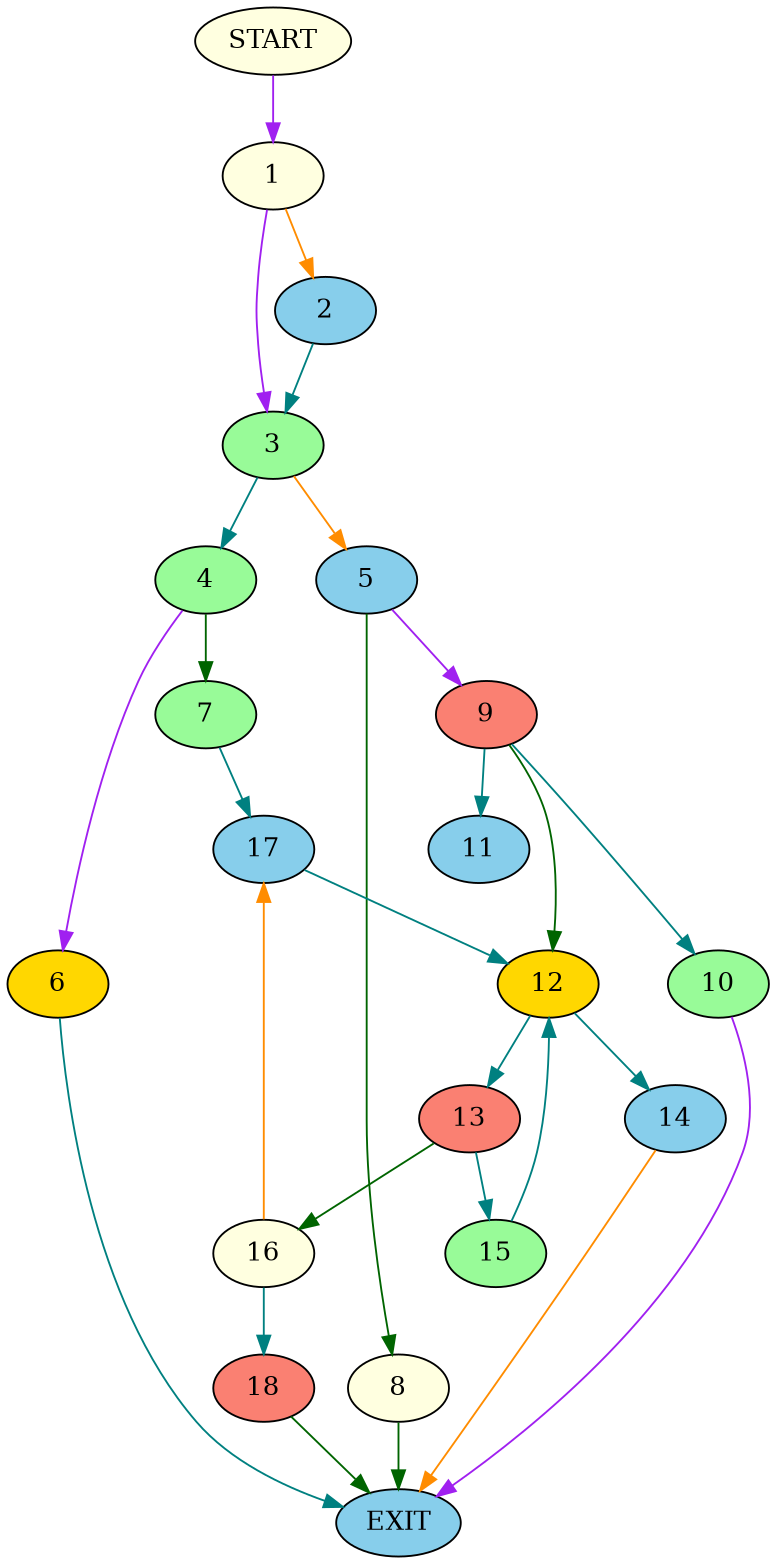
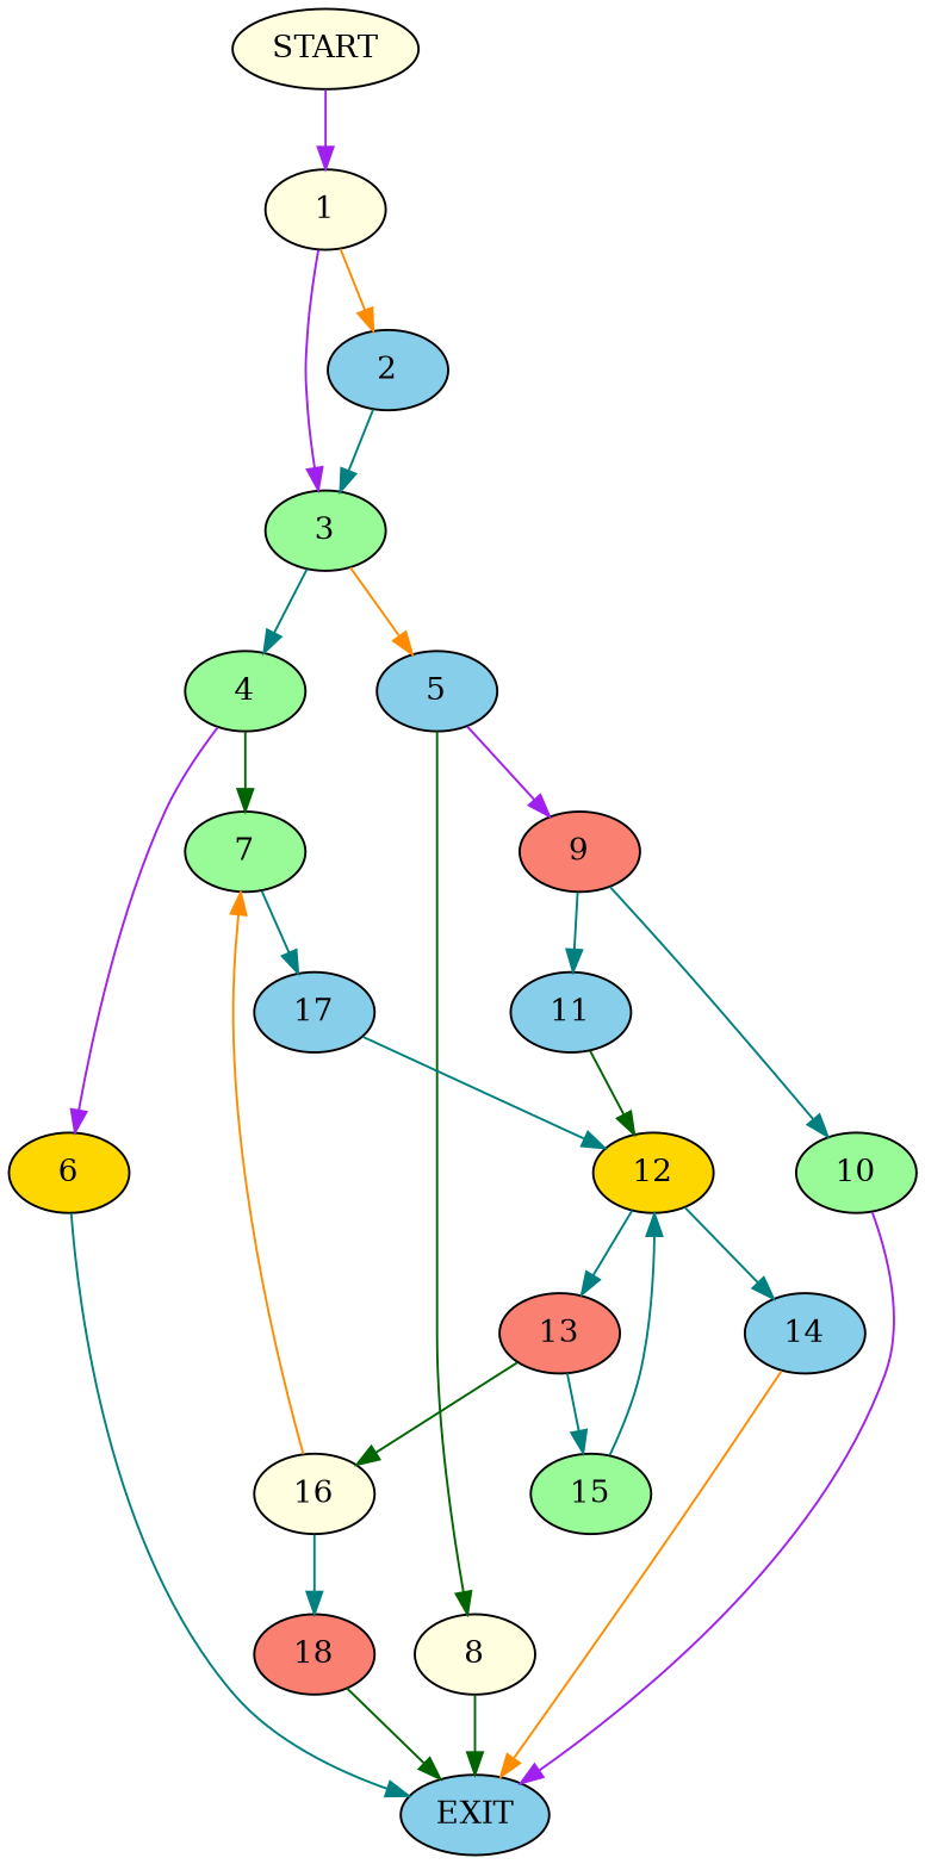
  digraph {
    node [fillcolor=skyblue style=filled]
    edge [color=teal]
    n1 [fillcolor=lightyellow label=START]
    1 [fillcolor=lightyellow]
    2
    3 [fillcolor=palegreen]
    n5 [label=EXIT]
    4 [fillcolor=palegreen]
    5
    6 [fillcolor=gold]
    7 [fillcolor=palegreen]
    8 [fillcolor=lightyellow]
    9 [fillcolor=salmon]
    17
    10 [fillcolor=palegreen]
    11
    12 [fillcolor=gold]
    13 [fillcolor=salmon]
    14
    15 [fillcolor=palegreen]
    16 [fillcolor=lightyellow]
    18 [fillcolor=salmon]
    n1 -> 1 [color=purple]
    1 -> 2 [color=darkorange]
    1 -> 3 [color=purple]
    2 -> 3
    3 -> 4
    3 -> 5 [color=darkorange]
    4 -> 6 [color=purple]
    4 -> 7 [color=darkgreen]
    5 -> 8 [color=darkgreen]
    5 -> 9 [color=purple]
    6 -> n5
    7 -> 17
    8 -> n5 [color=darkgreen]
    9 -> 10
    9 -> 11
    17 -> 12
    10 -> n5 [color=purple]
-   9 -> 12 [color=darkgreen]
+   11 -> 12 [color=darkgreen]
    12 -> 13
    12 -> 14
    13 -> 15
    13 -> 16 [color=darkgreen]
    14 -> n5 [color=darkorange]
    15 -> 12
-   16 -> 17 [color=darkorange]
+   16 -> 7 [color=darkorange]
    16 -> 18
    18 -> n5 [color=darkgreen]
  }
